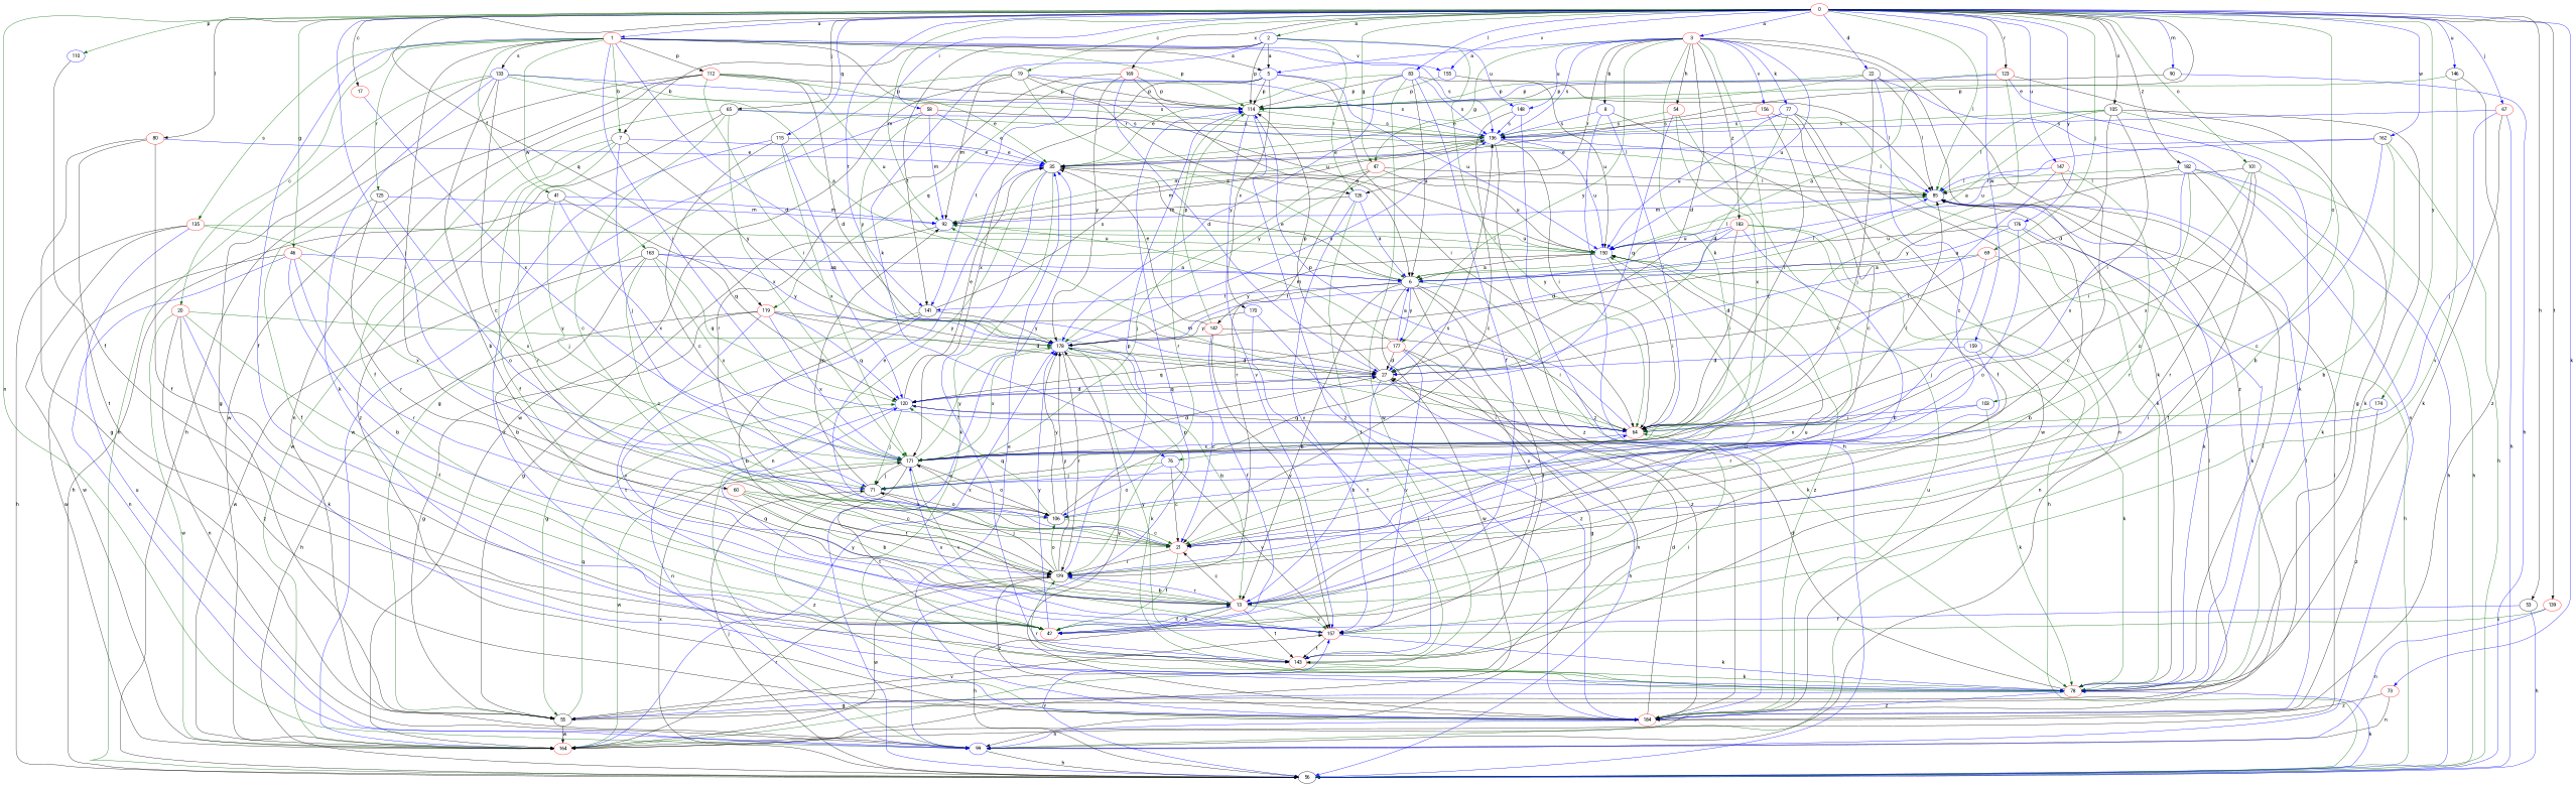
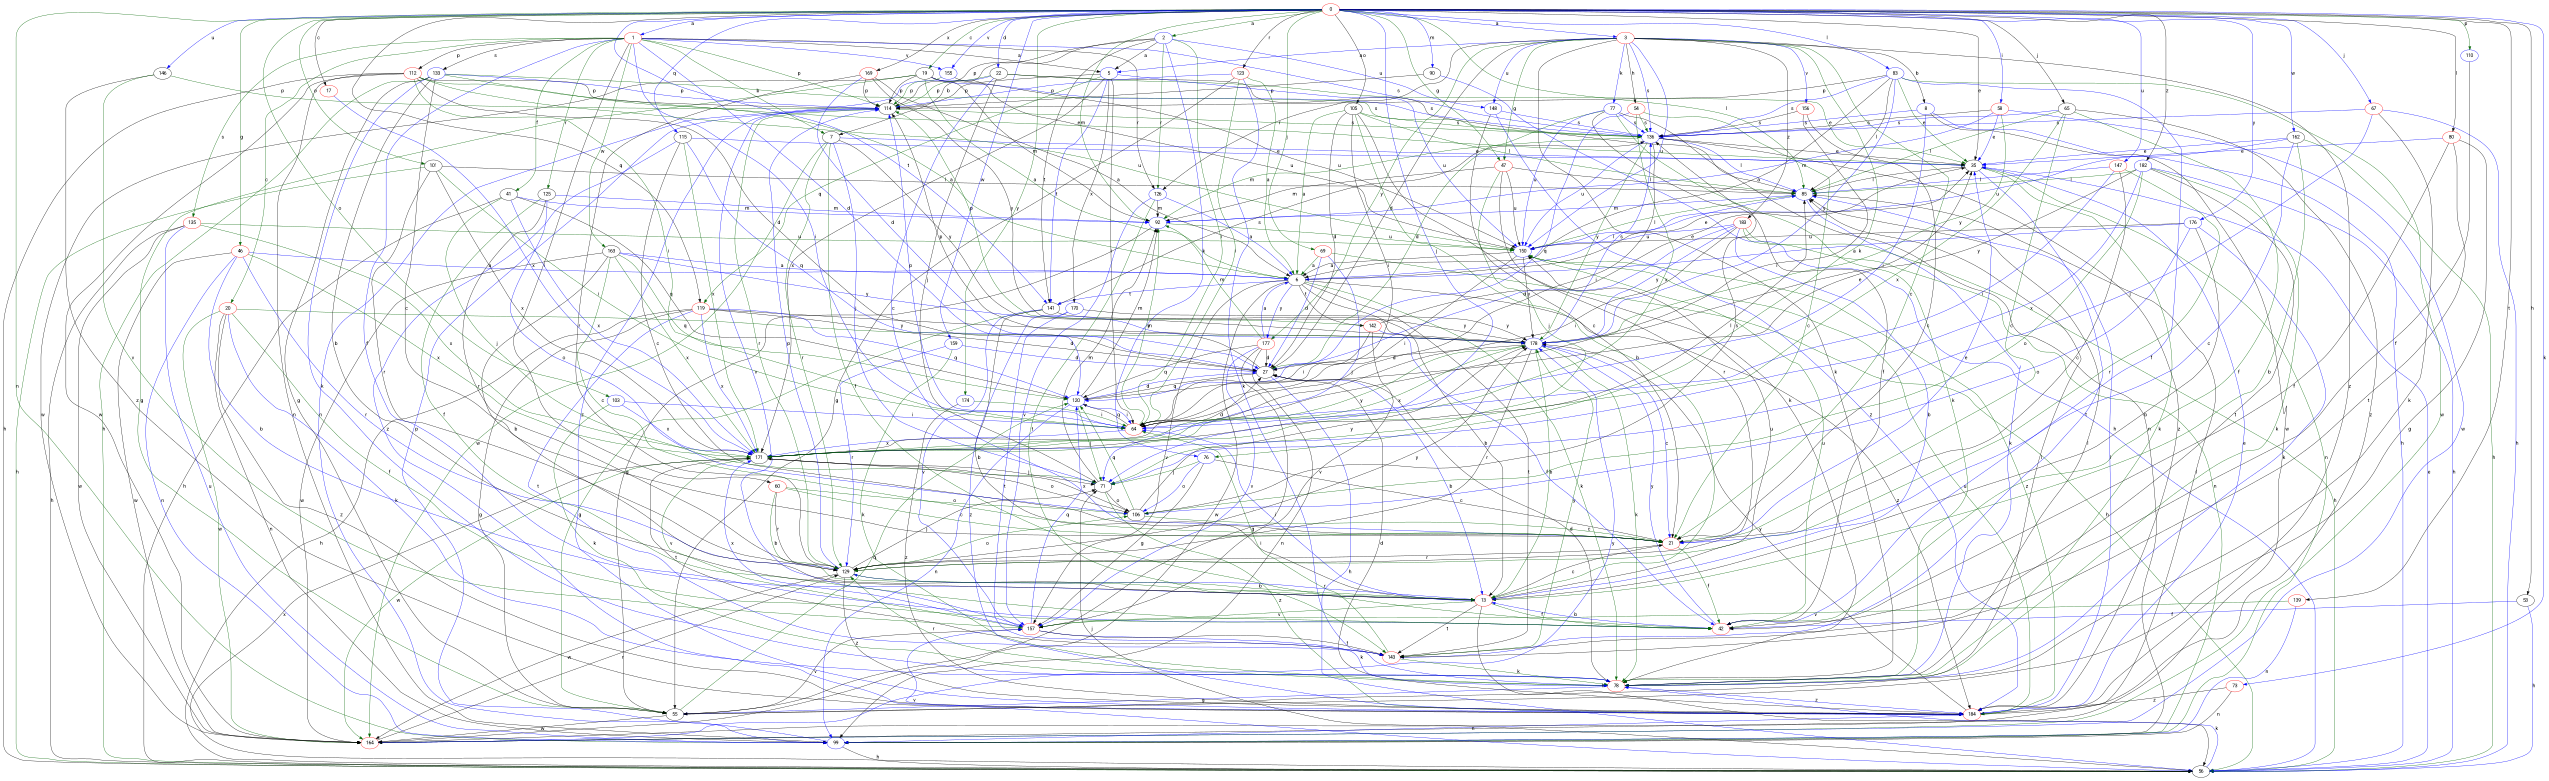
  strict digraph {
    fontname=Roboto
    node [color=red fontname=Roboto]
    edge [color=black fontname=Roboto]
    0
    1
    2 [color=blue]
    3
    17
    19 [color=black]
    22 [color=black]
    35 [color=black]
    46
    47
    53 [color=black]
    58
    65 [color=black]
    67
    69
    71 [color=black]
    73
    80
    83 [color=blue]
    85 [color=blue]
    90 [color=black]
    92 [color=blue]
    99 [color=blue]
    101 [color=black]
    103 [color=blue]
    105 [color=black]
    110 [color=blue]
    115 [color=black]
    119
    123
    139
    141 [color=black]
    146 [color=black]
    147
    155 [color=blue]
    159 [color=blue]
    162 [color=black]
    169
    174 [color=blue]
    176 [color=blue]
    182 [color=blue]
    5 [color=blue]
    7 [color=black]
    20
    27 [color=black]
    41 [color=black]
    42
    60
    64
    112
    114 [color=black]
    125 [color=black]
    126 [color=blue]
    133 [color=blue]
    135
    136 [color=blue]
    163 [color=black]
    76 [color=blue]
    148 [color=blue]
    8 [color=blue]
    21
    54
    77 [color=blue]
    78
    150 [color=blue]
    156
    177
    183
    184
    171 [color=black]
    6 [color=black]
    164
    n73 [color=black label=55]
    143
    13
    129 [color=black]
    56 [color=black]
    178 [color=blue]
    106 [color=black]
    120 [color=blue]
    157
    170 [color=blue]
    142
    0 -> 1 [color=blue label=a]
    0 -> 2 [color=darkgreen label=a]
    0 -> 3 [color=blue label=a]
    0 -> 17 [label=c]
    0 -> 19 [color=darkgreen label=c]
    0 -> 22 [color=blue label=d]
    0 -> 35 [label=e]
    0 -> 46 [color=darkgreen label=g]
    0 -> 47 [color=darkgreen label=g]
    0 -> 53 [label=h]
    0 -> 58 [color=blue label=i]
    0 -> 65 [label=j]
    0 -> 67 [color=blue label=j]
    0 -> 69 [color=darkgreen label=j]
    0 -> 71 [color=blue label=j]
    0 -> 73 [color=blue label=k]
    0 -> 80 [label=l]
    0 -> 83 [color=blue label=l]
    0 -> 85 [color=darkgreen label=l]
    0 -> 90 [color=blue label=m]
    0 -> 92 [color=darkgreen label=m]
    0 -> 99 [color=darkgreen label=n]
    0 -> 101 [color=darkgreen label=o]
    0 -> 103 [color=darkgreen label=o]
    0 -> 105 [label=o]
    0 -> 110 [color=darkgreen label=p]
    0 -> 115 [color=blue label=q]
    0 -> 119 [label=q]
    0 -> 123 [label=r]
    0 -> 139 [label=t]
    0 -> 141 [color=blue label=t]
    0 -> 146 [color=blue label=u]
    0 -> 147 [color=blue label=u]
    0 -> 155 [color=blue label=v]
    0 -> 159 [color=blue label=w]
    0 -> 162 [color=blue label=w]
    0 -> 169 [label=x]
    0 -> 174 [color=darkgreen label=y]
    0 -> 176 [color=blue label=y]
    0 -> 182 [label=z]
    1 -> 155 [color=blue label=v]
    1 -> 5 [label=a]
    1 -> 7 [color=darkgreen label=b]
    1 -> 20 [color=darkgreen label=c]
    1 -> 27 [color=blue label=d]
    1 -> 41 [color=darkgreen label=f]
    1 -> 42 [color=blue label=f]
    1 -> 60 [label=i]
    1 -> 64 [color=blue label=i]
    1 -> 112 [label=p]
    1 -> 114 [color=darkgreen label=p]
    1 -> 125 [color=darkgreen label=r]
    1 -> 126 [label=r]
    1 -> 133 [label=s]
    1 -> 135 [color=darkgreen label=s]
    1 -> 136 [color=blue label=s]
    1 -> 163 [color=darkgreen label=w]
    2 -> 141 [label=t]
    2 -> 5 [label=a]
    2 -> 7 [label=b]
    2 -> 64 [color=darkgreen label=i]
    2 -> 114 [label=p]
    2 -> 126 [color=darkgreen label=r]
    2 -> 76 [color=blue label=k]
    2 -> 148 [color=blue label=u]
    3 -> 47 [color=darkgreen label=g]
    3 -> 5 [color=blue label=a]
    3 -> 27 [label=d]
    3 -> 126 [label=r]
    3 -> 136 [color=blue label=s]
    3 -> 76 [color=darkgreen label=k]
    3 -> 148 [color=blue label=u]
    3 -> 8 [label=b]
    3 -> 21 [color=darkgreen label=c]
    3 -> 54 [label=h]
    3 -> 77 [color=blue label=k]
    3 -> 78 [label=k]
    3 -> 150 [color=blue label=u]
    3 -> 156 [color=blue label=v]
    3 -> 177 [color=darkgreen label=y]
    3 -> 183 [label=z]
    3 -> 184 [label=z]
    17 -> 171 [color=blue label=x]
    19 -> 92 [label=m]
    19 -> 114 [label=p]
    19 -> 136 [color=blue label=s]
    19 -> 150 [label=u]
    19 -> 6 [color=darkgreen label=a]
    19 -> 164 [label=w]
    19 -> n73 [color=darkgreen label=g]
    22 -> 35 [color=darkgreen label=e]
    22 -> 71 [label=j]
    22 -> 85 [label=l]
    22 -> 99 [color=blue label=n]
    22 -> 114 [color=darkgreen label=p]
    22 -> 21 [color=blue label=c]
    35 -> 85 [label=l]
    35 -> 99 [color=darkgreen label=n]
    35 -> 78 [color=darkgreen label=k]
    35 -> 143 [color=blue label=t]
    46 -> 99 [color=blue label=n]
    46 -> 171 [color=darkgreen label=x]
    46 -> 6 [color=blue label=a]
    46 -> 164 [label=w]
    46 -> 13 [color=blue label=b]
    46 -> 129 [color=blue label=r]
    47 -> 71 [color=darkgreen label=j]
    47 -> 85 [label=l]
    47 -> 92 [label=m]
    47 -> 150 [label=u]
    47 -> 129 [label=r]
    53 -> 42 [color=blue label=f]
    53 -> 56 [color=blue label=h]
    58 -> 35 [color=blue label=e]
    58 -> 92 [color=blue label=m]
    58 -> 136 [label=s]
    58 -> 164 [color=blue label=w]
    58 -> 178 [color=darkgreen label=y]
    65 -> 85 [color=darkgreen label=l]
    65 -> 42 [color=darkgreen label=f]
    65 -> 136 [color=blue label=s]
    65 -> 21 [color=darkgreen label=c]
    65 -> 184 [label=z]
    65 -> 171 [color=darkgreen label=x]
    67 -> 71 [color=blue label=j]
    67 -> 136 [color=blue label=s]
    67 -> 78 [label=k]
    67 -> 56 [color=blue label=h]
    69 -> 71 [color=blue label=j]
    69 -> 27 [color=blue label=d]
    69 -> 6 [color=darkgreen label=a]
    69 -> 56 [color=darkgreen label=h]
    71 -> 92 [label=m]
    71 -> 184 [color=darkgreen label=z]
    71 -> 106 [label=o]
    73 -> 99 [label=n]
    73 -> 184 [label=z]
    80 -> 35 [color=blue label=e]
    80 -> 42 [label=f]
    80 -> n73 [label=g]
    80 -> 143 [label=t]
    83 -> 35 [color=darkgreen label=e]
    83 -> 85 [label=l]
    83 -> 42 [color=blue label=f]
    83 -> 114 [label=p]
    83 -> 136 [color=blue label=s]
    83 -> 6 [label=a]
    83 -> 164 [color=darkgreen label=w]
    83 -> 178 [color=blue label=y]
    85 -> 92 [color=blue label=m]
    85 -> 78 [color=blue label=k]
    90 -> 114 [label=p]
    90 -> 56 [color=blue label=h]
    92 -> 150 [color=darkgreen label=u]
    92 -> n73 [label=g]
    99 -> 114 [color=blue label=p]
    99 -> 56 [label=h]
    101 -> 85 [label=l]
    101 -> 64 [color=darkgreen label=i]
    101 -> 171 [label=x]
    101 -> 129 [label=r]
    101 -> 56 [color=darkgreen label=h]
    103 -> 64 [color=blue label=i]
    103 -> 78 [color=darkgreen label=k]
    103 -> 171 [color=blue label=x]
    105 -> 85 [color=darkgreen label=l]
    105 -> 27 [label=d]
    105 -> 64 [label=i]
    105 -> 136 [color=darkgreen label=s]
    105 -> 78 [label=k]
    105 -> 6 [color=darkgreen label=a]
    105 -> 13 [color=darkgreen label=b]
    110 -> 42 [label=f]
    115 -> 35 [color=blue label=e]
    115 -> 21 [label=c]
    115 -> 184 [color=blue label=z]
    115 -> 171 [color=darkgreen label=x]
    115 -> 120 [color=blue label=q]
    119 -> 27 [label=d]
    119 -> 171 [color=blue label=x]
    119 -> n73 [label=g]
    119 -> 143 [color=blue label=t]
    119 -> 56 [label=h]
    119 -> 178 [label=y]
    119 -> 120 [color=blue label=q]
    123 -> 64 [color=darkgreen label=i]
    123 -> 114 [color=blue label=p]
    123 -> 78 [color=blue label=k]
    123 -> 6 [color=darkgreen label=a]
    123 -> n73 [label=g]
    139 -> 99 [color=blue label=n]
    139 -> 157 [color=darkgreen label=v]
    141 -> 136 [label=s]
    141 -> n73 [color=darkgreen label=g]
    141 -> 13 [label=b]
    141 -> 178 [label=y]
    141 -> 157 [color=blue label=v]
    146 -> 114 [color=darkgreen label=p]
    146 -> 184 [label=z]
    146 -> 157 [color=darkgreen label=v]
    147 -> 85 [color=blue label=l]
    147 -> 64 [color=blue label=i]
    147 -> 21 [label=c]
    147 -> 129 [color=darkgreen label=r]
    155 -> 114 [color=darkgreen label=p]
    155 -> 150 [label=u]
    159 -> 27 [color=blue label=d]
    159 -> 78 [color=darkgreen label=k]
    159 -> 129 [color=blue label=r]
    162 -> 35 [color=blue label=e]
    162 -> 21 [color=blue label=c]
    162 -> 150 [color=blue label=u]
    162 -> 13 [color=darkgreen label=b]
    162 -> 56 [color=darkgreen label=h]
    169 -> 27 [color=blue label=d]
    169 -> 114 [label=p]
    169 -> 6 [label=a]
    169 -> 129 [label=r]
    169 -> 178 [label=y]
    174 -> 64 [color=darkgreen label=i]
    174 -> 184 [label=z]
    176 -> 78 [color=blue label=k]
    176 -> 150 [label=u]
    176 -> 6 [color=blue label=a]
    176 -> 13 [label=b]
    176 -> 106 [color=blue label=o]
    182 -> 85 [color=darkgreen label=l]
    182 -> 78 [color=darkgreen label=k]
    182 -> 171 [color=blue label=x]
    182 -> 143 [label=t]
    182 -> 56 [color=blue label=h]
    182 -> 178 [label=y]
    182 -> 106 [color=darkgreen label=o]
    5 -> 119 [color=darkgreen label=q]
    5 -> 141 [color=blue label=t]
    5 -> 64 [label=i]
    5 -> 114 [label=p]
    5 -> 150 [color=blue label=u]
    5 -> 171 [label=x]
    5 -> 170 [label=x]
    7 -> 35 [color=blue label=e]
    7 -> 71 [color=blue label=j]
    7 -> 42 [color=darkgreen label=f]
    7 -> 164 [color=darkgreen label=w]
    7 -> 129 [color=darkgreen label=r]
    7 -> 178 [label=y]
    20 -> 99 [label=n]
    20 -> 42 [color=darkgreen label=f]
    20 -> 78 [color=blue label=k]
    20 -> 184 [label=z]
    20 -> 164 [color=darkgreen label=w]
    20 -> 178 [color=darkgreen label=y]
    27 -> 114 [label=p]
    27 -> 13 [color=blue label=b]
    27 -> 56 [color=blue label=h]
    27 -> 120 [label=q]
    41 -> 71 [color=darkgreen label=j]
    41 -> 92 [color=blue label=m]
    41 -> 171 [color=blue label=x]
    41 -> 56 [label=h]
    41 -> 120 [label=q]
    42 -> 150 [color=darkgreen label=u]
    42 -> 13 [color=blue label=b]
    42 -> 178 [color=blue label=y]
    60 -> 21 [color=darkgreen label=c]
    60 -> 13 [color=darkgreen label=b]
    60 -> 129 [label=r]
    60 -> 106 [color=darkgreen label=o]
    64 -> 92 [color=darkgreen label=m]
    64 -> 114 [color=blue label=p]
    64 -> 171 [color=blue label=x]
    64 -> 120 [label=q]
    112 -> 35 [color=darkgreen label=e]
    112 -> 99 [label=n]
    112 -> 27 [label=d]
    112 -> 64 [color=darkgreen label=i]
    112 -> 114 [label=p]
    112 -> 150 [color=darkgreen label=u]
    112 -> 164 [label=w]
    112 -> 56 [label=h]
    114 -> 136 [color=darkgreen label=s]
    114 -> 184 [color=blue label=z]
    114 -> 129 [color=darkgreen label=r]
    114 -> 157 [color=blue label=v]
    125 -> 92 [color=blue label=m]
    125 -> 42 [color=darkgreen label=f]
    125 -> 129 [label=r]
    125 -> 106 [color=blue label=o]
    126 -> 92 [label=m]
    126 -> 6 [color=blue label=a]
    126 -> 143 [color=darkgreen label=t]
    126 -> 157 [color=blue label=v]
    133 -> 114 [color=blue label=p]
    133 -> 136 [color=darkgreen label=s]
    133 -> 21 [label=c]
    133 -> 78 [color=blue label=k]
    133 -> 6 [color=darkgreen label=a]
    133 -> n73 [label=g]
    133 -> 13 [label=b]
    133 -> 56 [color=darkgreen label=h]
    135 -> 99 [color=blue label=u]
    135 -> 150 [color=darkgreen label=u]
    135 -> 171 [color=darkgreen label=x]
    135 -> 164 [label=w]
    135 -> 56 [label=h]
    136 -> 35 [label=e]
    136 -> 85 [color=blue label=l]
    136 -> 92 [color=darkgreen label=m]
    136 -> 64 [label=i]
    136 -> 150 [color=blue label=u]
    136 -> 184 [label=z]
    136 -> 178 [color=darkgreen label=y]
    163 -> 21 [color=darkgreen label=c]
    163 -> 171 [color=darkgreen label=x]
    163 -> 6 [color=blue label=a]
    163 -> 164 [label=w]
    163 -> 13 [label=b]
    163 -> 178 [color=blue label=y]
    163 -> 120 [color=darkgreen label=q]
    76 -> 71 [color=darkgreen label=j]
    76 -> 21 [label=c]
    76 -> 106 [color=blue label=o]
-   76 -> 157 [label=v]
+   76 -> 157 [label=g]
    148 -> 136 [color=blue label=s]
    148 -> 21 [label=c]
    148 -> 184 [color=blue label=z]
    8 -> 64 [color=blue label=i]
    8 -> 136 [color=blue label=s]
    8 -> 164 [label=w]
    8 -> 56 [color=blue label=h]
    21 -> 35 [color=blue label=e]
    21 -> 42 [color=darkgreen label=f]
    21 -> 129 [label=r]
    54 -> 136 [color=darkgreen label=s]
    54 -> 21 [color=darkgreen label=c]
    54 -> 171 [color=darkgreen label=x]
    54 -> 120 [color=blue label=q]
    77 -> 99 [label=n]
    77 -> 27 [color=darkgreen label=d]
    77 -> 42 [label=f]
    77 -> 136 [color=blue label=s]
    77 -> 78 [color=darkgreen label=k]
    77 -> 150 [color=blue label=u]
    78 -> 85 [label=l]
    78 -> 27 [label=d]
    78 -> 184 [color=blue label=z]
    78 -> n73 [color=blue label=g]
    78 -> 129 [color=darkgreen label=r]
    150 -> 85 [color=darkgreen label=l]
    150 -> 64 [label=i]
    150 -> 184 [color=darkgreen label=z]
    150 -> 6 [label=a]
    150 -> 178 [label=y]
    156 -> 64 [label=i]
    156 -> 136 [label=s]
    156 -> 21 [label=c]
    177 -> 92 [color=darkgreen label=m]
    177 -> 99 [label=n]
    177 -> 27 [label=d]
    177 -> 6 [color=blue label=a]
    177 -> n73 [label=g]
    177 -> 120 [label=q]
    177 -> 157 [color=blue label=v]
    183 -> 99 [color=darkgreen label=n]
    183 -> 27 [color=blue label=d]
    183 -> 64 [label=i]
    183 -> 150 [color=blue label=u]
    183 -> 13 [color=blue label=b]
    183 -> 56 [color=darkgreen label=h]
    183 -> 178 [color=blue label=y]
    184 -> 35 [color=blue label=e]
    184 -> 85 [color=blue label=l]
    184 -> 99 [color=blue label=n]
    184 -> 27 [label=d]
    184 -> 150 [color=darkgreen label=u]
    184 -> 178 [label=y]
    171 -> 71 [label=j]
    171 -> 85 [label=l]
    171 -> 27 [label=d]
    171 -> 164 [color=darkgreen label=w]
    171 -> 143 [label=t]
    171 -> 178 [color=darkgreen label=y]
    171 -> 106 [label=o]
    171 -> 157 [color=darkgreen label=v]
    6 -> 35 [label=e]
    6 -> 85 [color=blue label=l]
    6 -> 141 [color=blue label=t]
    6 -> 78 [color=darkgreen label=k]
    6 -> 177 [color=blue label=y]
    6 -> 184 [label=z]
    6 -> 164 [label=w]
    6 -> 143 [label=t]
    6 -> 13 [label=b]
    6 -> 157 [label=v]
    6 -> 142 [label=t]
    164 -> 85 [label=l]
    164 -> 129 [label=r]
    164 -> 178 [color=blue label=y]
    n73 -> 85 [label=l]
    n73 -> 164 [label=w]
    n73 -> 120 [color=darkgreen label=q]
    n73 -> 157 [label=v]
    143 -> 64 [color=darkgreen label=i]
    143 -> 78 [color=darkgreen label=k]
    143 -> 178 [color=darkgreen label=y]
    13 -> 42 [color=darkgreen label=f]
    13 -> 64 [color=blue label=i]
    13 -> 21 [label=c]
    13 -> 150 [label=u]
    13 -> 143 [label=t]
    13 -> 129 [color=blue label=r]
    13 -> 56 [label=h]
    13 -> 157 [color=darkgreen label=v]
    129 -> 71 [label=j]
    129 -> 114 [color=blue label=p]
    129 -> 184 [label=z]
    129 -> 164 [label=w]
    129 -> 13 [color=darkgreen label=b]
    129 -> 178 [label=y]
    129 -> 106 [color=darkgreen label=o]
    56 -> 35 [color=blue label=e]
    56 -> 71 [label=j]
    56 -> 78 [color=blue label=k]
    56 -> 171 [label=x]
    56 -> 157 [color=blue label=v]
    178 -> 27 [label=d]
    178 -> 136 [color=blue label=s]
    178 -> 21 [color=blue label=c]
    178 -> 78 [color=darkgreen label=k]
    178 -> 171 [color=darkgreen label=x]
    178 -> 13 [color=darkgreen label=b]
    178 -> 129 [label=r]
    106 -> 136 [label=s]
    106 -> 21 [color=darkgreen label=c]
    106 -> 171 [label=x]
    106 -> 178 [label=y]
    106 -> 120 [color=darkgreen label=q]
    120 -> 35 [label=e]
    120 -> 71 [color=darkgreen label=j]
+   120 -> 92 [label=m]
    120 -> 99 [color=blue label=n]
    120 -> 27 [color=blue label=d]
    120 -> 64 [color=blue label=i]
    157 -> 78 [color=blue label=k]
    157 -> 171 [color=blue label=x]
    157 -> 143 [label=t]
    157 -> 120 [color=blue label=q]
    170 -> 184 [color=blue label=z]
    170 -> 143 [color=blue label=t]
    170 -> 178 [label=y]
    142 -> 35 [label=e]
    142 -> 42 [color=blue label=f]
    142 -> 64 [label=i]
    142 -> 114 [color=darkgreen label=p]
    142 -> 157 [label=v]
  }
